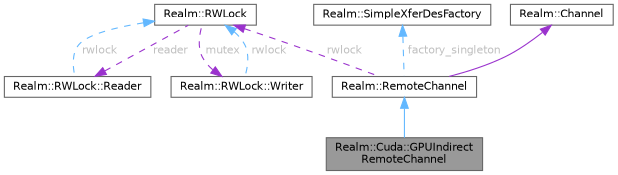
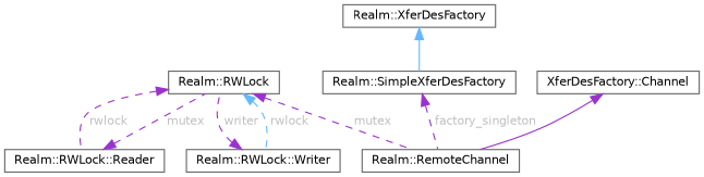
  digraph {
    node [color=gray40 fillcolor=white fontname=Helvetica fontsize=10 shape=box style=filled]
    edge [color=darkorchid3 dir=back fontname=Helvetica fontsize=10 labelfontname=Helvetica labelfontsize=10 style=dashed fontcolor=grey]
-   n1 [fillcolor=grey60 fontcolor=black height=0.2 label="Realm::Cuda::GPUIndirect\lRemoteChannel" width=0.4]
    n2 [height=0.2 label="Realm::RemoteChannel" width=0.4]
-   n3 [height=0.2 label="Realm::Channel" width=0.4]
+   n3 [height=0.2 label="XferDesFactory::Channel" width=0.4]
    n4 [height=0.2 label="Realm::RWLock" width=0.4]
    n5 [height=0.2 label="Realm::RWLock::Writer" width=0.4]
    n6 [height=0.2 label="Realm::RWLock::Reader" width=0.4]
    n7 [height=0.2 label="Realm::SimpleXferDesFactory" width=0.4]
-   n2 -> n1 [color=steelblue1 style=solid fontcolor=""]
+   n8 [height=0.2 label="Realm::XferDesFactory" width=0.4]
    n3 -> n2 [style=solid fontcolor=""]
-   n4 -> n2 [label=" rwlock"]
+   n4 -> n2 [label=" mutex"]
    n4 -> n5 [color=steelblue1 label=" rwlock"]
-   n4 -> n6 [color=steelblue1 label=" rwlock"]
-   n5 -> n4 [label=" mutex"]
-   n6 -> n4 [label=" reader"]
-   n7 -> n2 [color=steelblue1 label=" factory_singleton"]
+   n4 -> n6 [label=" rwlock"]
+   n5 -> n4 [label=" writer"]
+   n6 -> n4 [label=" mutex"]
+   n7 -> n2 [label=" factory_singleton"]
+   n8 -> n7 [color=steelblue1 style=solid fontcolor=""]
  }
